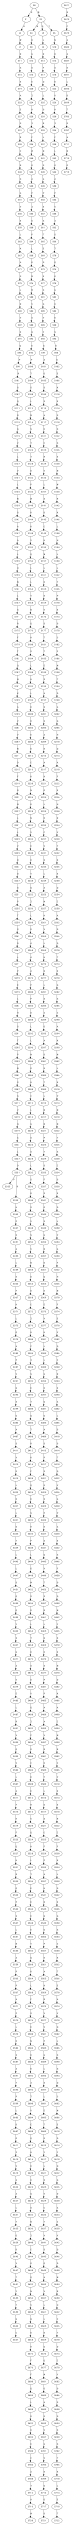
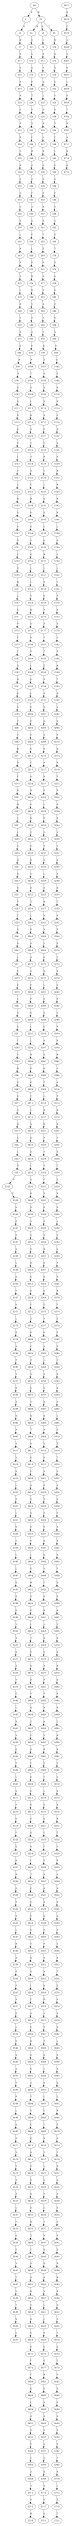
  strict digraph {
    fontname="Roboto Mono"
    node [fontname="Roboto Mono"]
    edge [fontname="Roboto Mono"]
    S0
    S1
    S2
    S3
    S4
    S5
    S6
    S7
    S8
    S9
    S10
    S11
    S12
    S13
    S14
    S15
    S16
    S17
    S18
    S19
    S20
    S21
    S22
    S23
    S24
    S25
    S26
    S27
    S28
    S29
    S30
    S31
    S32
    S33
    S34
    S35
    S36
    S37
    S38
    S39
    S40
    S41
    S42
    S43
    S44
    S45
    S46
    S47
    S48
    S49
    S50
    S51
    S52
    S53
    S54
    S55
    S56
    S57
    S58
    S59
    S60
    S61
    S62
    S63
    S64
    S65
    S66
    S67
    S68
    S69
    S70
    S71
    S72
    S73
    S74
    S75
    S76
    S77
    S78
    S79
    S80
    S81
    S82
    S83
    S84
    S85
    S86
    S87
    S88
    S89
    S90
    S91
    S92
    S93
    S94
    S95
    S96
    S97
    S98
    S99
    S100
    S101
    S102
    S103
    S104
    S105
    S106
    S107
    S108
    S109
    S110
    S111
    S112
    S113
    S114
    S115
    S116
    S117
    S118
    S119
    S120
    S121
    S122
    S123
    S124
    S125
    S126
    S127
    S128
    S129
    S130
    S131
    S132
    S133
    S134
    S135
    S136
    n138 [label=S737]
    S138
    S139
    S140
    S141
    S142
    S143
    S144
    S145
    S146
    S147
    S148
    S149
    S150
    S151
    S152
    S153
    S154
    S155
    S156
    S157
    S158
    S159
    S160
    S161
    S162
    S163
    S164
    S165
    S166
    S167
    S168
    S169
    S170
    S171
    S172
    S173
    S174
    S175
    S176
    S177
    S178
    S179
    S180
    S181
    S182
    S183
    S184
    S185
    S186
    S187
    S188
    S189
    S190
    S191
    S192
    S193
    S194
    S195
    S196
    S197
    S198
    S199
    S200
    S201
    S202
    S203
    S204
    S205
    S206
    S207
    S208
    S209
    S210
    S211
    S212
    S213
    S214
    S215
    S216
    S217
    S218
    S219
    S220
    S221
    S222
    S223
    S224
    S225
    S226
    S227
    S228
    S229
    S230
    S231
    S232
    S233
    S234
    S235
    S236
    S237
    S238
    S239
    S240
    S241
    S242
    S243
    S244
    S245
    S246
    S247
    S248
    S249
    S250
    S251
    S252
    S253
    S254
    S255
    S256
    S257
    S258
    S259
    S260
    S261
    S262
    S263
    S264
    S265
    S266
    S267
    S268
    S269
    S270
    S271
    S272
    S273
    S274
    S275
    S276
    S277
    S278
    S279
    S280
    S281
    S282
    S283
    S284
    S285
    S286
    S287
    S288
    S289
    S290
    S291
    S292
    S293
    S294
    S295
    S296
    S297
    S298
    S299
    S300
    S301
    S302
    S303
    S304
    S305
    S306
    S307
    S308
    S309
    S310
    S311
    S312
    S313
    S314
    S315
    S316
    S317
    S318
    S319
    S320
    S321
    S322
    S323
    S324
    S325
    S326
    S327
    S328
    S329
    S330
    S331
    S332
    S333
    S334
    S335
    S336
    S337
    S338
    S339
    S340
    S341
    S342
    S343
    S344
    S345
    S346
    S347
    S348
    S349
    S350
    S351
    S352
    S353
    S354
    S355
    S356
    S357
    S358
    S359
    S360
    S361
    S362
    S363
    S364
    S365
    S366
    S367
    S368
    S369
    S370
    S371
    S372
    S373
    S374
    S375
    S376
    S377
    S378
    S379
    S380
    S381
    S382
    S383
    S384
    S385
    S386
    S387
    S388
    S389
    S390
    S391
    S392
    S393
    S394
    S395
    S396
    S397
    S398
    S399
    S400
    S401
    S402
    S403
    S404
    S405
    S406
    S407
    S408
    S409
    S410
    S411
    S412
    S413
    S414
    S415
    S416
    S417
    S418
    S419
    S420
    S421
    S422
    S423
    S424
    S425
    S426
    S427
    S428
    S429
    S430
    S431
    S432
    S433
    S434
    S435
    S436
    S437
    S438
    S439
    S440
    S441
    S442
    S443
    S444
    S445
    S446
    S447
    S448
    S449
    S450
    S451
    S452
    S453
    S454
    S455
    S456
    S457
    S458
    S459
    S460
    S461
    S462
    S463
    S464
    S465
    S466
    S467
    S468
    S469
    S470
    S471
    S472
    S473
    S474
    S475
    n477 [label=S876]
    S477
    S478
    S479
    S480
    S481
    S482
    S483
    S484
    S485
    S486
    S487
    S488
    S489
    S490
    S491
    S492
    S493
    S494
    S495
    S496
    S497
    S498
    S499
    S500
    S501
    S502
    S503
    S504
    S505
    S506
    S507
    S508
    S509
    S510
    S511
    S512
    S513
    S514
    S515
    S516
    S517
    S518
    S519
    S520
    S521
    S522
    S523
    S524
    S525
    S526
    S527
    S528
    S529
    S530
    S531
    S532
    S533
    S534
    S535
    S536
    S537
    S538
    S539
    S540
    S541
    S542
    S543
    S544
    S545
    S546
    S547
    S548
    S549
    S550
    S551
    S552
    n554 [label=S853]
    S554
    S555
    S556
    S557
    S558
    S559
    S560
    S561
    S562
    S563
    S564
    S565
    S566
    S567
    S568
    S569
    S570
    S571
    S572
    S573
    S574
    S575
    S576
    S577
    S578
    S579
    S580
    S581
    S582
    S583
    S584
    S585
    S586
    S587
    S588
    S589
    S590
    S591
    S592
    S593
    S594
    S595
    S596
    S597
    S598
    S599
    S600
    S601
    S602
    S603
    S604
    S605
    S606
    S607
    S608
    S609
    S610
    S611
    S612
    S613
    S614
    S615
    S616
    S617
    S618
    S619
    S620
    S621
    S622
    S623
    S624
    S625
    S626
    S627
    S628
    S629
    S630
    S631
    S632
    S633
    S634
    S635
    S636
    S637
    S638
    S639
    S640
    S641
    S642
    S643
    S644
    S645
    S646
    S647
    S648
    S649
    S650
    S651
    S652
    S653
    S654
    S655
    S656
    S657
    S658
    S659
    S660
    S661
    S662
    S663
    S664
    S665
    S666
    S667
    S668
    S669
    S670
    S672
    S673
    S674
    S671
    S675
    S676
    S677
    S678
    S679
    S680
    S681
    S682
    S683
    S684
    S685
    S686
    S687
    S688
    S689
    S690
    S691
    S692
    S693
    S694
    S695
    S696
    S697
    S698
    S699
    S700
    S701
    S702
    S703
    S704
    S705
    S706
    S707
    S708
    S709
    S710
    S711
    S712
    S713
    S714
    S715
    S716
    S717
    S718
    S719
    S720
    S721
    S722
    S0 -> S1 [label=S]
    S0 -> S2 [label=M]
    S1 -> S3 [label=A]
    S2 -> S4 [label=N]
    S2 -> S5 [label=Q]
    S2 -> S6 [label=T]
    S3 -> S7 [label=W]
    S4 -> S8 [label=R]
    S5 -> S9 [label=L]
    S6 -> S10 [label=N]
    S7 -> S11 [label=R]
    S8 -> S12 [label=G]
    S9 -> S13 [label=R]
    S10 -> S14 [label=R]
    S11 -> S15 [label=S]
    S12 -> S16 [label=S]
    S13 -> S17 [label=F]
    S14 -> S18 [label=S]
    S15 -> S19 [label=E]
    S16 -> S20 [label=E]
    S17 -> S21 [label=Q]
    S18 -> S22 [label=K]
    S19 -> S23 [label=A]
    S20 -> S24 [label=I]
    S21 -> S25 [label=L]
    S22 -> S26 [label=V]
    S23 -> S27 [label=E]
    S24 -> S28 [label=H]
    S25 -> S29 [label=G]
    S26 -> S30 [label=H]
    S27 -> S31 [label=S]
    S28 -> S32 [label=I]
    S29 -> S33 [label=R]
    S30 -> S34 [label=I]
    S31 -> S35 [label=R]
    S32 -> S36 [label=F]
    S33 -> S37 [label=L]
    S34 -> S38 [label=F]
    S35 -> S39 [label=C]
    S36 -> S40 [label=W]
    S37 -> S41 [label=N]
    S38 -> S42 [label=L]
    S39 -> S43 [label=R]
    S40 -> S44 [label=G]
    S41 -> S45 [label=S]
    S42 -> S46 [label=G]
    S43 -> S47 [label=S]
    S44 -> S48 [label=A]
    S45 -> S49 [label=A]
    S46 -> S50 [label=A]
    S47 -> S51 [label=A]
    S48 -> S52 [label=P]
    S49 -> S53 [label=P]
    S50 -> S54 [label=P]
    S51 -> S55 [label=V]
    S52 -> S56 [label=I]
    S53 -> S57 [label=E]
    S54 -> S58 [label=V]
    S55 -> S59 [label=E]
    S56 -> S60 [label=G]
    S57 -> S61 [label=S]
    S58 -> S62 [label=I]
    S59 -> S63 [label=L]
    S60 -> S64 [label=P]
    S61 -> S65 [label=T]
    S62 -> S66 [label=S]
    S63 -> S67 [label=K]
    S64 -> S68 [label=L]
    S65 -> S69 [label=E]
    S66 -> S70 [label=T]
    S67 -> S71 [label=A]
    S68 -> S72 [label=K]
    S69 -> S73 [label=G]
    S70 -> S74 [label=Q]
    S71 -> S75 [label=S]
    S72 -> S76 [label=M]
    S73 -> S77 [label=E]
    S74 -> S78 [label=K]
    S75 -> S79 [label=L]
    S76 -> S80 [label=M]
    S77 -> S81 [label=S]
    S78 -> S82 [label=G]
    S79 -> S83 [label=R]
    S80 -> S84 [label=V]
    S81 -> S85 [label=G]
    S82 -> S86 [label=H]
    S83 -> S87 [label=V]
    S84 -> S88 [label=S]
    S85 -> S89 [label=V]
    S86 -> S90 [label=K]
    S87 -> S91 [label=E]
    S88 -> S92 [label=Q]
    S89 -> S93 [label=F]
    S90 -> S94 [label=S]
    S91 -> S95 [label=Q]
    S92 -> S96 [label=E]
    S93 -> S97 [label=G]
    S94 -> S98 [label=K]
    S95 -> S99 [label=P]
    S96 -> S100 [label=P]
    S97 -> S101 [label=A]
    S98 -> S102 [label=G]
    S99 -> S103 [label=R]
    S100 -> S104 [label=T]
    S101 -> S105 [label=G]
    S102 -> S106 [label=E]
    S103 -> S107 [label=G]
    S104 -> S108 [label=S]
    S105 -> S109 [label=S]
    S106 -> S110 [label=K]
    S107 -> S111 [label=Q]
    S108 -> S112 [label=L]
    S109 -> S113 [label=S]
    S110 -> S114 [label=E]
    S111 -> S115 [label=R]
    S112 -> S116 [label=M]
    S113 -> S117 [label=A]
    S114 -> S118 [label=S]
    S115 -> S119 [label=G]
    S116 -> S120 [label=S]
    S117 -> S121 [label=H]
    S118 -> S122 [label=S]
    S119 -> S123 [label=V]
    S120 -> S124 [label=T]
    S121 -> S125 [label=C]
    S122 -> S126 [label=S]
    S123 -> S127 [label=L]
    S124 -> S128 [label=T]
    S125 -> S129 [label=R]
    S126 -> S130 [label=E]
    S127 -> S131 [label=V]
    S128 -> S132 [label=D]
    S129 -> S133 [label=V]
    S130 -> S134 [label=N]
    S131 -> S135 [label=L]
    S132 -> S136 [label=P]
    S133 -> n138 [label=L]
    S134 -> S138 [label=W]
    S135 -> S139 [label=W]
    S136 -> S140 [label=W]
    n138 -> S141 [label=S]
    S138 -> S142 [label=R]
    S139 -> S143 [label=G]
    S140 -> S144 [label=K]
    S141 -> S145 [label=D]
    S142 -> S146 [label=K]
    S143 -> S147 [label=A]
    S144 -> S148 [label=K]
    S145 -> S149 [label=C]
    S146 -> S150 [label=L]
    S147 -> S151 [label=A]
    S148 -> S152 [label=V]
    S149 -> S153 [label=H]
    S150 -> S154 [label=H]
    S151 -> S155 [label=L]
    S152 -> S156 [label=Q]
    S153 -> S157 [label=W]
    S154 -> S158 [label=L]
    S155 -> S159 [label=H]
    S156 -> S160 [label=L]
    S157 -> S161 [label=L]
    S158 -> S162 [label=L]
    S159 -> S163 [label=W]
    S160 -> S164 [label=L]
    S161 -> S165 [label=D]
    S162 -> S166 [label=Y]
    S163 -> S167 [label=L]
    S164 -> S168 [label=Y]
    S165 -> S169 [label=K]
    S166 -> S170 [label=P]
    S167 -> S171 [label=S]
    S168 -> S172 [label=N]
    S169 -> S173 [label=V]
    S170 -> S174 [label=E]
    S171 -> S175 [label=R]
    S172 -> S176 [label=Q]
    S173 -> S177 [label=S]
    S174 -> S178 [label=G]
    S175 -> S179 [label=F]
    S176 -> S180 [label=H]
    S177 -> S181 [label=T]
    S178 -> S182 [label=C]
    S179 -> S183 [label=T]
    S180 -> S184 [label=S]
    S181 -> S185 [label=T]
    S182 -> S186 [label=I]
    S183 -> S187 [label=Q]
    S184 -> S188 [label=L]
    S185 -> S189 [label=E]
    S186 -> S190 [label=N]
    S187 -> S191 [label=N]
    S188 -> S192 [label=H]
    S189 -> S193 [label=S]
    S190 -> S194 [label=T]
    S191 -> S195 [label=K]
    S192 -> S196 [label=L]
    S193 -> S197 [label=A]
    S194 -> S198 [label=D]
    S195 -> S199 [label=A]
    S196 -> S200 [label=K]
    S197 -> S201 [label=S]
    S198 -> S202 [label=A]
    S199 -> S203 [label=V]
    S200 -> S204 [label=D]
    S201 -> S205 [label=S]
    S202 -> S206 [label=G]
    S203 -> S207 [label=V]
    S204 -> S208 [label=E]
    S205 -> S209 [label=A]
    S206 -> S210 [label=H]
    S207 -> S211 [label=W]
    S208 -> S212 [label=K]
    S209 -> S213 [label=K]
    S210 -> S214 [label=Q]
    S211 -> S215 [label=D]
    S212 -> S216 [label=C]
    S213 -> S217 [label=A]
    S214 -> S218 [label=A]
    S215 -> S219 [label=F]
    S216 -> S220 [label=K]
    S217 -> S221 [label=K]
    S218 -> S222 [label=F]
    S219 -> S223 [label=R]
    S220 -> S224 [label=N]
    S221 -> S225 [label=G]
    S222 -> S226 [label=E]
    S223 -> S227 [label=N]
    S224 -> S228 [label=K]
    S225 -> S229 [label=L]
    S226 -> S230 [label=H]
    S227 -> S231 [label=L]
    S228 -> S232 [label=N]
    S229 -> S233 [label=D]
    S230 -> S234 [label=R]
    S231 -> S235 [label=L]
    S232 -> S236 [label=V]
    S233 -> S237 [label=C]
    S234 -> S238 [label=V]
    S235 -> S239 [label=V]
    S236 -> S240 [label=E]
    S237 -> S241 [label=V]
    S238 -> S242 [label=Y]
    S239 -> S243 [label=R]
    S240 -> S244 [label=D]
    S241 -> S245 [label=S]
    S242 -> S246 [label=K]
    S243 -> S247 [label=D]
    S244 -> S248 [label=Y]
    S245 -> S249 [label=L]
    S246 -> S250 [label=E]
    S247 -> S251 [label=G]
    S248 -> S252 [label=Q]
    S249 -> S253 [label=A]
    S250 -> S254 [label=Q]
    S251 -> S255 [label=P]
    S252 -> S256 [label=I]
    S253 -> S257 [label=N]
    S254 -> S258 [label=I]
    S255 -> S259 [label=T]
    S256 -> S260 [label=L]
    S257 -> S261 [label=H]
    S258 -> S262 [label=A]
    S259 -> S263 [label=S]
    S260 -> S264 [label=D]
    S261 -> S265 [label=V]
    S262 -> S266 [label=G]
    S263 -> S267 [label=D]
    S264 -> S268 [label=A]
    S265 -> S269 [label=L]
    S266 -> S270 [label=Q]
    S267 -> S271 [label=L]
    S268 -> S272 [label=A]
    S269 -> S273 [label=H]
    S270 -> S274 [label=T]
    S271 -> S275 [label=P]
    S272 -> S276 [label=A]
    S273 -> S277 [label=R]
    S274 -> S278 [label=E]
    S275 -> S279 [label=E]
    S276 -> S280 [label=P]
    S277 -> S281 [label=L]
    S278 -> S282 [label=G]
    S279 -> S283 [label=L]
    S280 -> S284 [label=P]
    S281 -> S285 [label=S]
    S282 -> S286 [label=S]
    S283 -> S287 [label=H]
    S284 -> S288 [label=D]
    S285 -> S289 [label=I]
    S286 -> S290 [label=C]
    S287 -> S291 [label=S]
    S288 -> S292 [label=L]
    S289 -> S293 [label=G]
    S290 -> S294 [label=A]
    S291 -> S295 [label=T]
    S292 -> S296 [label=L]
    S293 -> S297 [label=A]
    S294 -> S298 [label=K]
    S295 -> S299 [label=P]
    S296 -> S300 [label=N]
    S297 -> S301 [label=D]
    S298 -> S302 [label=N]
    S299 -> S303 [label=W]
    S300 -> S304 [label=G]
    S301 -> S305 [label=K]
    S302 -> S306 [label=L]
    S303 -> S307 [label=S]
    S304 -> S308 [label=H]
    S305 -> S309 [label=T]
    S306 -> S310 [label=K]
    S307 -> S311 [label=S]
    S308 -> S312 [label=C]
    S309 -> S313 [label=L]
    S310 -> S314 [label=P]
    S311 -> S315 [label=V]
    S312 -> S316 [label=L]
    S313 -> S317 [label=N]
    S314 -> S318 [label=N]
    S315 -> S319 [label=Q]
    S316 -> S320 [label=G]
    S317 -> S321 [label=N]
    S318 -> S322 [label=N]
    S319 -> S323 [label=A]
    S320 -> S324 [label=S]
    S321 -> S325 [label=P]
    S322 -> S326 [label=T]
    S323 -> S327 [label=L]
    S324 -> S328 [label=S]
    S325 -> S329 [label=T]
    S326 -> S330 [label=S]
    S327 -> S331 [label=D]
    S328 -> S332 [label=L]
    S329 -> S333 [label=S]
    S330 -> S334 [label=I]
    S331 -> S335 [label=P]
    S332 -> S336 [label=S]
    S333 -> S337 [label=F]
    S334 -> S338 [label=S]
-   S331 -> S339 [label=R]
+   S335 -> S339 [label=R]
    S336 -> S340 [label=R]
    S337 -> S341 [label=S]
    S338 -> S342 [label=E]
    S339 -> S343 [label=H]
    S340 -> S344 [label=S]
    S341 -> S345 [label=G]
    S342 -> S346 [label=D]
    S343 -> S347 [label=P]
    S344 -> S348 [label=V]
    S345 -> S349 [label=S]
    S346 -> S350 [label=L]
    S347 -> S351 [label=K]
    S348 -> S352 [label=S]
    S349 -> S353 [label=G]
    S350 -> S354 [label=V]
    S351 -> S355 [label=A]
    S352 -> S356 [label=V]
    S353 -> S357 [label=R]
    S354 -> S358 [label=A]
    S355 -> S359 [label=L]
    S356 -> S360 [label=N]
    S357 -> S361 [label=D]
    S358 -> S362 [label=F]
    S359 -> S363 [label=E]
    S360 -> S364 [label=D]
    S361 -> S365 [label=Q]
    S362 -> S366 [label=H]
    S363 -> S367 [label=F]
    S364 -> S368 [label=D]
    S365 -> S369 [label=E]
    S366 -> S370 [label=N]
    S367 -> S371 [label=H]
    S368 -> S372 [label=C]
    S369 -> S373 [label=E]
    S370 -> S374 [label=F]
    S371 -> S375 [label=L]
    S372 -> S376 [label=I]
    S373 -> S377 [label=V]
    S374 -> S378 [label=E]
    S375 -> S379 [label=Q]
    S376 -> S380 [label=H]
    S377 -> S381 [label=H]
    S378 -> S382 [label=V]
    S379 -> S383 [label=A]
    S380 -> S384 [label=C]
    S381 -> S385 [label=L]
    S382 -> S386 [label=Q]
    S383 -> S387 [label=P]
    S384 -> S388 [label=I]
    S385 -> S389 [label=L]
    S386 -> S390 [label=C]
    S387 -> S391 [label=V]
    S388 -> S392 [label=S]
    S389 -> S393 [label=G]
    S390 -> S394 [label=R]
    S391 -> S395 [label=Q]
    S392 -> S396 [label=E]
    S393 -> S397 [label=E]
    S394 -> S398 [label=E]
    S395 -> S399 [label=S]
    S396 -> S400 [label=T]
    S397 -> S401 [label=Q]
    S398 -> S402 [label=A]
    S399 -> S403 [label=G]
    S400 -> S404 [label=Q]
    S401 -> S405 [label=G]
    S402 -> S406 [label=L]
    S403 -> S407 [label=A]
    S404 -> S408 [label=T]
    S405 -> S409 [label=A]
    S406 -> S410 [label=S]
    S407 -> S411 [label=S]
    S408 -> S412 [label=R]
    S409 -> S413 [label=S]
    S410 -> S414 [label=S]
    S411 -> S415 [label=V]
    S412 -> S416 [label=K]
    S413 -> S417 [label=P]
    S414 -> S418 [label=T]
    S415 -> S419 [label=E]
    S416 -> S420 [label=F]
    S417 -> S421 [label=S]
    S418 -> S422 [label=Q]
    S419 -> S423 [label=L]
    S420 -> S424 [label=Q]
    S421 -> S425 [label=E]
    S422 -> S426 [label=V]
    S423 -> S427 [label=D]
    S424 -> S428 [label=K]
    S425 -> S429 [label=S]
    S426 -> S430 [label=A]
    S427 -> S431 [label=L]
    S428 -> S432 [label=S]
    S429 -> S433 [label=P]
    S430 -> S434 [label=P]
    S431 -> S435 [label=D]
    S432 -> S436 [label=H]
    S433 -> S437 [label=E]
    S434 -> S438 [label=A]
    S435 -> S439 [label=T]
    S436 -> S440 [label=P]
    S437 -> S441 [label=S]
    S438 -> S442 [label=E]
    S439 -> S443 [label=L]
    S440 -> S444 [label=L]
    S441 -> S445 [label=Q]
    S442 -> S446 [label=S]
    S443 -> S447 [label=L]
    S444 -> S448 [label=G]
    S445 -> S449 [label=V]
    S446 -> S450 [label=F]
    S447 -> S451 [label=S]
    S448 -> S452 [label=M]
    S449 -> S453 [label=T]
    S450 -> S454 [label=D]
    S451 -> S455 [label=Q]
    S452 -> S456 [label=S]
    S453 -> S457 [label=S]
    S454 -> S458 [label=Q]
    S455 -> S459 [label=Q]
    S456 -> S460 [label=D]
    S457 -> S461 [label=R]
    S458 -> S462 [label=N]
    S459 -> S463 [label=Y]
    S460 -> S464 [label=L]
    S461 -> S465 [label=L]
    S462 -> S466 [label=Y]
    S463 -> S467 [label=S]
    S464 -> S468 [label=T]
    S465 -> S469 [label=Q]
    S466 -> S470 [label=K]
    S467 -> S471 [label=G]
    S468 -> S472 [label=K]
    S469 -> S473 [label=E]
    S470 -> S474 [label=E]
    S471 -> S475 [label=A]
    S472 -> n477 [label=S]
    S473 -> S477 [label=S]
    S474 -> S478 [label=N]
    S475 -> S479 [label=V]
    n477 -> S480 [label=D]
    S477 -> S481 [label=P]
    S478 -> S482 [label=D]
    S479 -> S483 [label=E]
    S480 -> S484 [label=V]
    S481 -> S485 [label=P]
    S482 -> S486 [label=K]
    S483 -> S487 [label=L]
    S484 -> S488 [label=Q]
    S485 -> S489 [label=A]
    S486 -> S490 [label=A]
    S487 -> S491 [label=R]
    S488 -> S492 [label=I]
    S489 -> S493 [label=A]
    S490 -> S494 [label=I]
    S491 -> S495 [label=V]
    S492 -> S496 [label=C]
    S493 -> S497 [label=V]
    S494 -> S498 [label=N]
    S495 -> S499 [label=Q]
    S496 -> S500 [label=G]
    S497 -> S501 [label=R]
    S498 -> S502 [label=R]
    S499 -> S503 [label=V]
    S500 -> S504 [label=C]
    S501 -> S505 [label=E]
    S502 -> S506 [label=C]
    S503 -> S507 [label=L]
    S504 -> S508 [label=K]
    S505 -> S509 [label=Y]
    S506 -> S510 [label=V]
    S507 -> S511 [label=A]
    S508 -> S512 [label=E]
    S509 -> S513 [label=L]
    S510 -> S514 [label=E]
    S511 -> S515 [label=F]
    S512 -> S516 [label=R]
    S513 -> S517 [label=D]
    S514 -> S518 [label=E]
    S515 -> S519 [label=H]
    S516 -> S520 [label=V]
    S517 -> S521 [label=S]
    S518 -> S522 [label=R]
    S519 -> S523 [label=F]
    S520 -> S524 [label=Q]
    S521 -> S525 [label=C]
    S522 -> S526 [label=I]
    S523 -> S527 [label=Q]
    S524 -> S528 [label=H]
    S525 -> S529 [label=F]
    S526 -> S530 [label=F]
    S527 -> S531 [label=H]
    S528 -> S532 [label=L]
    S529 -> S533 [label=P]
    S530 -> S534 [label=K]
    S531 -> S535 [label=R]
    S532 -> S536 [label=T]
    S533 -> S537 [label=A]
    S534 -> S538 [label=L]
    S535 -> S539 [label=Q]
    S536 -> S540 [label=E]
    S537 -> S541 [label=H]
    S538 -> S542 [label=G]
    S539 -> S543 [label=P]
    S540 -> S544 [label=E]
    S541 -> S545 [label=R]
    S542 -> S546 [label=E]
    S543 -> S547 [label=S]
    S544 -> S548 [label=E]
    S545 -> S549 [label=Q]
    S546 -> S550 [label=G]
    S547 -> S551 [label=L]
    S548 -> S552 [label=E]
    S549 -> n554 [label=G]
    S550 -> S554 [label=S]
    S551 -> S555 [label=N]
    S552 -> S556 [label=Y]
    n554 -> S557 [label=P]
    S554 -> S558 [label=C]
    S555 -> S559 [label=A]
    S556 -> S560 [label=Q]
    S557 -> S561 [label=E]
    S558 -> S562 [label=K]
    S559 -> S563 [label=P]
    S560 -> S564 [label=K]
    S561 -> S565 [label=A]
    S562 -> S566 [label=T]
    S563 -> S567 [label=P]
    S564 -> S568 [label=L]
    S565 -> S569 [label=K]
    S566 -> S570 [label=E]
    S567 -> S571 [label=A]
    S568 -> S572 [label=F]
    S569 -> S573 [label=R]
    S570 -> S574 [label=A]
    S571 -> S575 [label=P]
    S572 -> S576 [label=S]
    S573 -> S577 [label=V]
    S574 -> S578 [label=V]
    S575 -> S579 [label=L]
    S576 -> S580 [label=E]
    S577 -> S581 [label=V]
    S578 -> S582 [label=Q]
    S579 -> S583 [label=D]
    S580 -> S584 [label=N]
    S581 -> S585 [label=P]
    S582 -> S586 [label=L]
    S583 -> S587 [label=S]
    S584 -> S588 [label=K]
    S585 -> S589 [label=G]
    S586 -> S590 [label=S]
    S587 -> S591 [label=A]
    S588 -> S592 [label=K]
    S589 -> S593 [label=L]
    S590 -> S594 [label=G]
    S591 -> S595 [label=T]
    S592 -> S596 [label=I]
    S593 -> S597 [label=S]
    S594 -> S598 [label=Q]
    S595 -> S599 [label=P]
    S596 -> S600 [label=T]
    S597 -> S601 [label=L]
    S598 -> S602 [label=C]
    S599 -> S603 [label=L]
    S600 -> S604 [label=V]
    S601 -> S605 [label=E]
    S602 -> S606 [label=N]
    S603 -> S607 [label=D]
    S604 -> S608 [label=E]
    S605 -> S609 [label=T]
    S606 -> S610 [label=E]
    S607 -> S611 [label=G]
    S608 -> S612 [label=Q]
    S609 -> S613 [label=E]
    S610 -> S614 [label=D]
    S611 -> S615 [label=I]
    S612 -> S616 [label=H]
    S613 -> S617 [label=Y]
    S614 -> S618 [label=Y]
    S615 -> S619 [label=V]
    S616 -> S620 [label=K]
    S617 -> S621 [label=L]
    S618 -> S622 [label=Q]
    S619 -> S623 [label=A]
    S620 -> S624 [label=H]
    S621 -> S625 [label=S]
    S622 -> S626 [label=G]
    S623 -> S627 [label=A]
    S624 -> S628 [label=Q]
    S625 -> S629 [label=V]
    S626 -> S630 [label=D]
    S627 -> S631 [label=L]
    S628 -> S632 [label=S]
    S629 -> S633 [label=C]
    S630 -> S634 [label=A]
    S631 -> S635 [label=T]
    S632 -> S636 [label=N]
    S633 -> S637 [label=T]
    S634 -> S638 [label=I]
    S635 -> S639 [label=G]
    S636 -> S640 [label=I]
    S637 -> S641 [label=V]
    S638 -> S642 [label=V]
    S639 -> S643 [label=D]
    S640 -> S644 [label=C]
    S641 -> S645 [label=S]
    S642 -> S646 [label=Q]
    S643 -> S647 [label=V]
    S644 -> S648 [label=G]
    S645 -> S649 [label=Q]
    S646 -> S650 [label=D]
    S647 -> S651 [label=T]
    S648 -> S652 [label=Q]
    S649 -> S653 [label=A]
    S650 -> S654 [label=N]
    S651 -> S655 [label=Y]
    S652 -> S656 [label=N]
    S653 -> S657 [label=V]
    S654 -> S658 [label=R]
    S655 -> S659 [label=T]
    S656 -> S660 [label=V]
    S657 -> S661 [label=L]
    S658 -> S662 [label=H]
    S659 -> S663 [label=G]
    S660 -> S664 [label=Q]
    S661 -> S665 [label=L]
    S662 -> S666 [label=C]
    S663 -> S667 [label=C]
    S664 -> S668 [label=K]
    S665 -> S669 [label=K]
    S666 -> S670 [label=T]
    S668 -> S672 [label=H]
    S669 -> S673 [label=G]
    S670 -> S674 [label=D]
    S672 -> S676 [label=F]
    S673 -> S677 [label=Q]
    S674 -> S678 [label=I]
    S671 -> S675 [label=R]
    S675 -> S679 [label=C]
    S676 -> S680 [label=F]
    S677 -> S681 [label=M]
    S678 -> S682 [label=Y]
    S679 -> S683 [label=A]
    S680 -> S684 [label=Q]
    S681 -> S685 [label=G]
    S682 -> S686 [label=D]
    S683 -> S687 [label=A]
    S684 -> S688 [label=L]
    S685 -> S689 [label=A]
    S686 -> S690 [label=S]
    S687 -> S691 [label=E]
    S688 -> S692 [label=D]
    S689 -> S693 [label=E]
    S690 -> S694 [label=G]
    S691 -> S695 [label=L]
    S692 -> S696 [label=H]
    S693 -> S697 [label=V]
    S694 -> S698 [label=S]
    S695 -> S699 [label=D]
    S696 -> S700 [label=E]
    S697 -> S701 [label=G]
    S698 -> S702 [label=S]
    S699 -> S703 [label=T]
    S700 -> S704 [label=C]
    S701 -> S705 [label=V]
    S702 -> S706 [label=T]
    S703 -> S707 [label=D]
    S704 -> S708 [label=A]
    S705 -> S709 [label=K]
    S706 -> S710 [label=K]
    S707 -> S711 [label=A]
    S708 -> S712 [label=T]
    S709 -> S713 [label=G]
    S710 -> S714 [label=L]
    S711 -> S715 [label=N]
    S712 -> S716 [label=A]
    S713 -> S717 [label=G]
    S714 -> S718 [label=E]
    S715 -> S719 [label=G]
    S716 -> S720 [label=W]
    S717 -> S721 [label=D]
    S718 -> S722 [label=T]
  }
